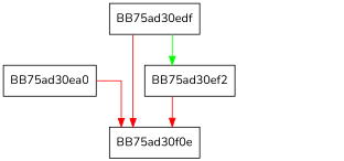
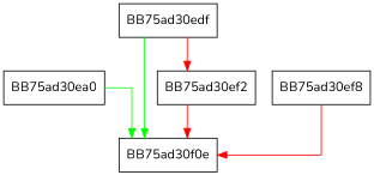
  digraph {
    fontname=Nunito
    splines=ortho
    node [fontname=Nunito shape=box]
    edge [color=red fontname=Nunito]
    BB75ad30ea0
    BB75ad30f0e
    BB75ad30edf
    BB75ad30ef2
-   BB75ad30ea0 -> BB75ad30f0e
-   BB75ad30edf -> BB75ad30f0e
-   BB75ad30edf -> BB75ad30ef2 [color=green]
+   BB75ad30ef8
+   BB75ad30ea0 -> BB75ad30f0e [color=green]
+   BB75ad30edf -> BB75ad30f0e [color=green]
+   BB75ad30edf -> BB75ad30ef2
    BB75ad30ef2 -> BB75ad30f0e
+   BB75ad30ef8 -> BB75ad30f0e
  }
